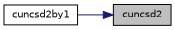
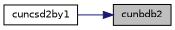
  digraph {
    rankdir=RL
    node [color=black fontname=Helvetica fontsize=10 shape=record style=filled]
-   n1 [fillcolor=grey75 fontcolor=black height=0.2 label=cuncsd2 width=0.4]
+   n1 [fillcolor=grey75 fontcolor=black height=0.2 label=cunbdb2 width=0.4]
    n2 [fillcolor=white height=0.2 label=cuncsd2by1 width=0.4]
    n1 -> n2 [color=midnightblue dir=back fontname=Helvetica fontsize=10 labelfontname=Helvetica labelfontsize=10 style=solid]
  }
